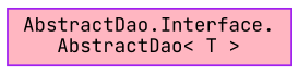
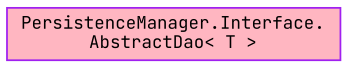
  digraph {
    rankdir=LR
    fontname="JetBrains Mono"
-   n1 [color=purple fillcolor=lightpink fontname="JetBrains Mono" fontsize=10 height=0.2 label="AbstractDao.Interface.\lAbstractDao\< T \>" shape=record style=filled width=0.4]
+   n1 [color=purple fillcolor=lightpink fontname="JetBrains Mono" fontsize=10 height=0.2 label="PersistenceManager.Interface.\lAbstractDao\< T \>" shape=record style=filled width=0.4]
  }
